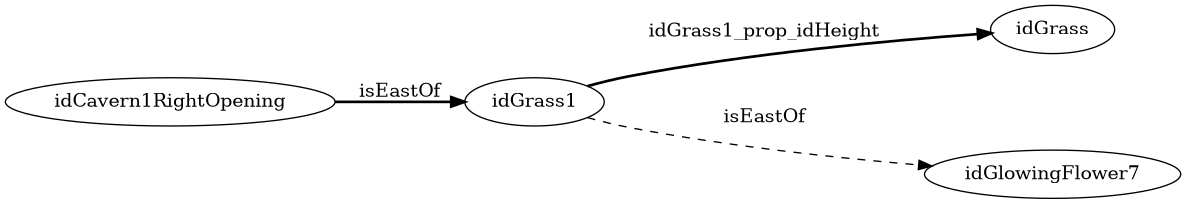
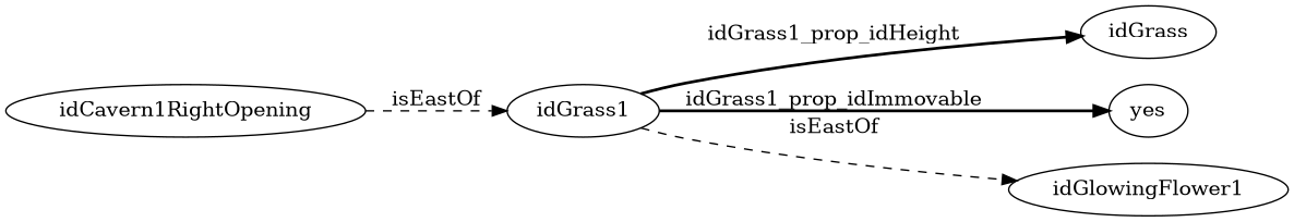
  strict digraph {
    rankdir=LR
    edge [edge_type=relationship style=dashed]
    idCavern1RightOpening [node_type=entity_node root=root]
    idGrass1
    n3 [label=idGrass]
-   idGlowingFlower1 [label=idGlowingFlower7]
-   idCavern1RightOpening -> idGrass1 [label=isEastOf style=bold]
+   yes
+   idGlowingFlower1
+   idCavern1RightOpening -> idGrass1 [label=isEastOf]
    idGrass1 -> n3 [edge_type=property label=idGrass1_prop_idHeight style=bold]
+   idGrass1 -> yes [edge_type=property label=idGrass1_prop_idImmovable style=bold]
    idGrass1 -> idGlowingFlower1 [label=isEastOf]
  }
